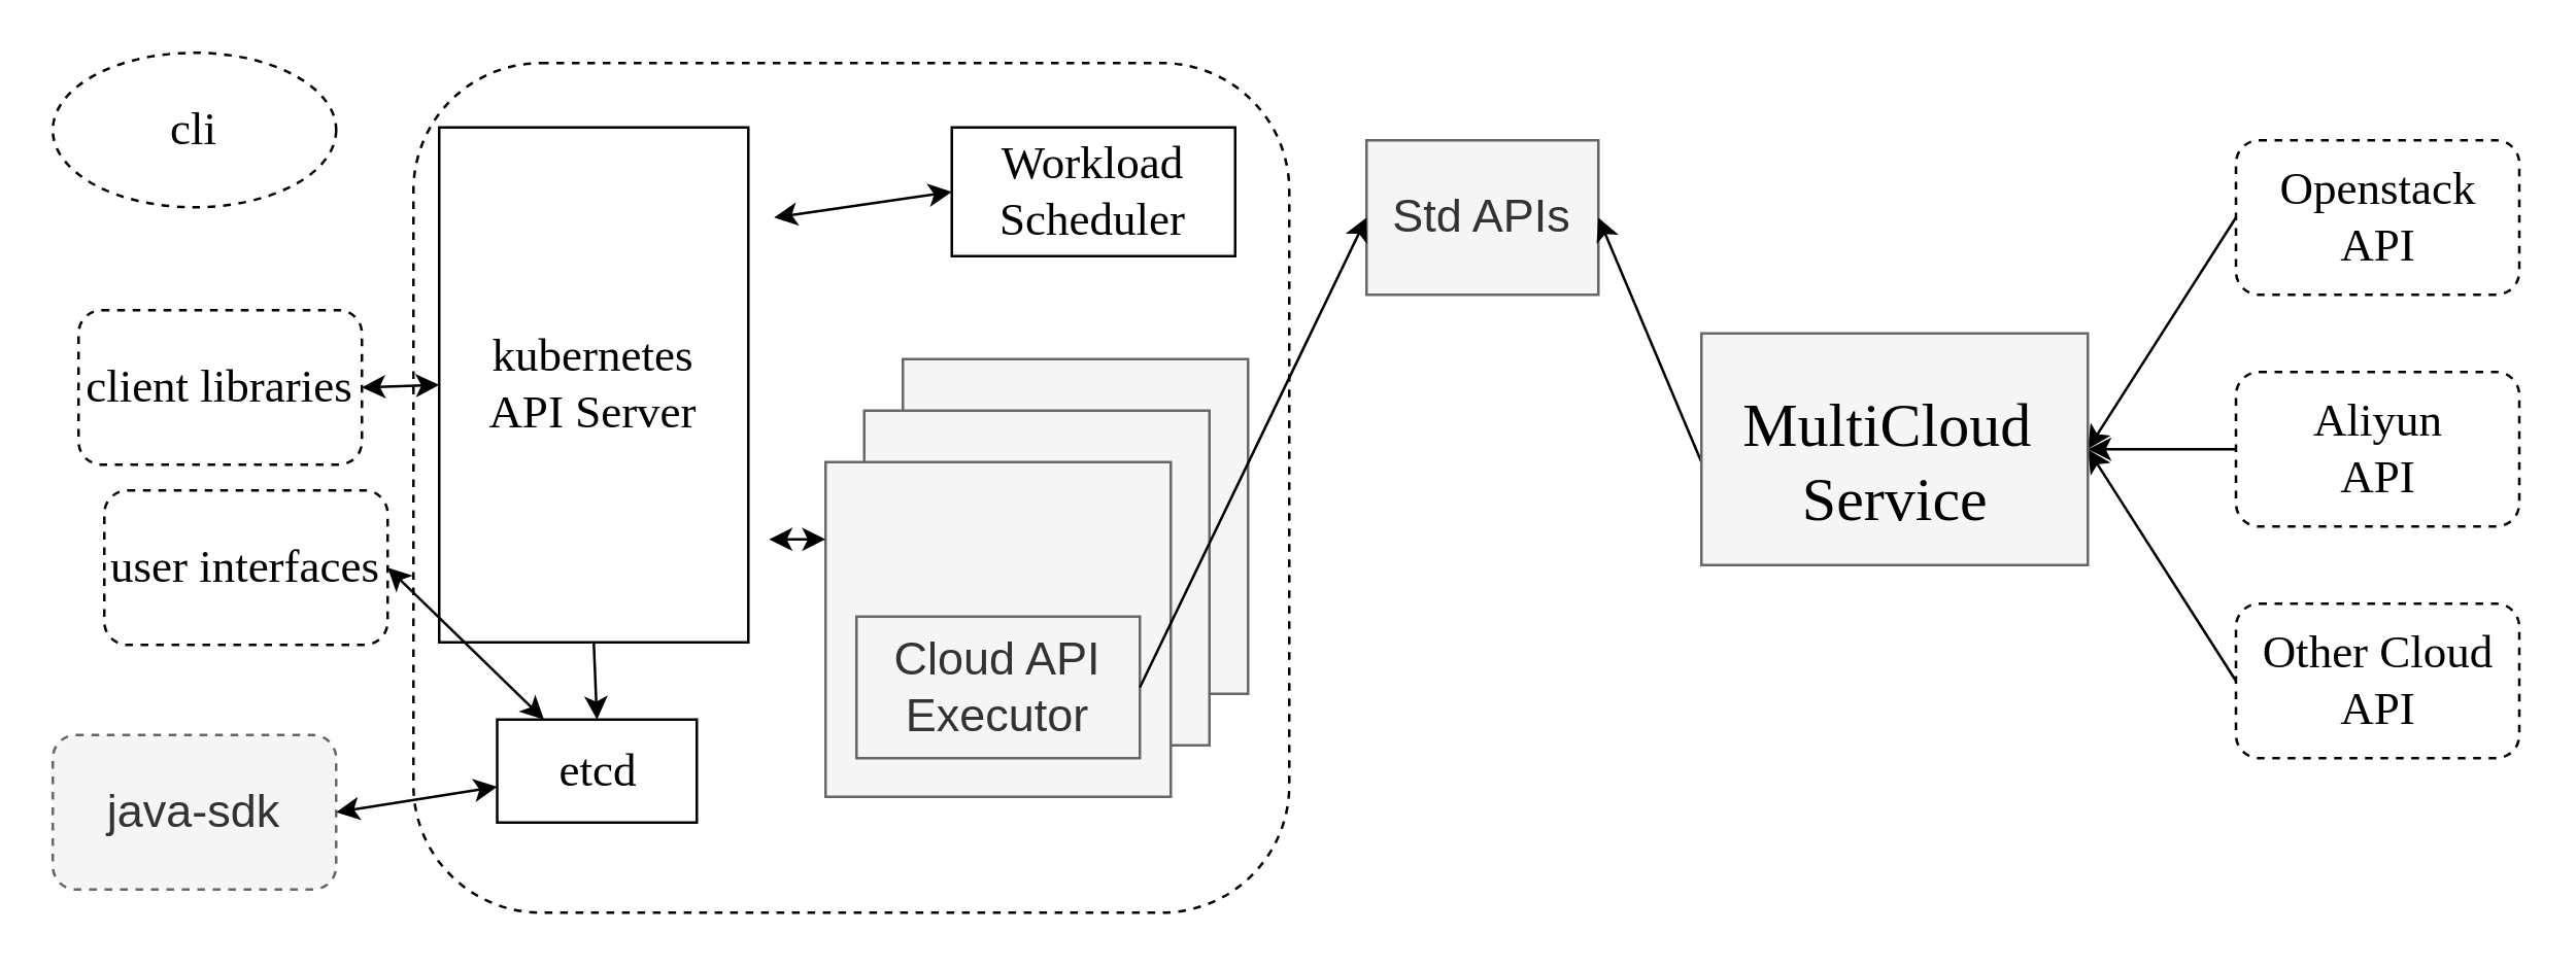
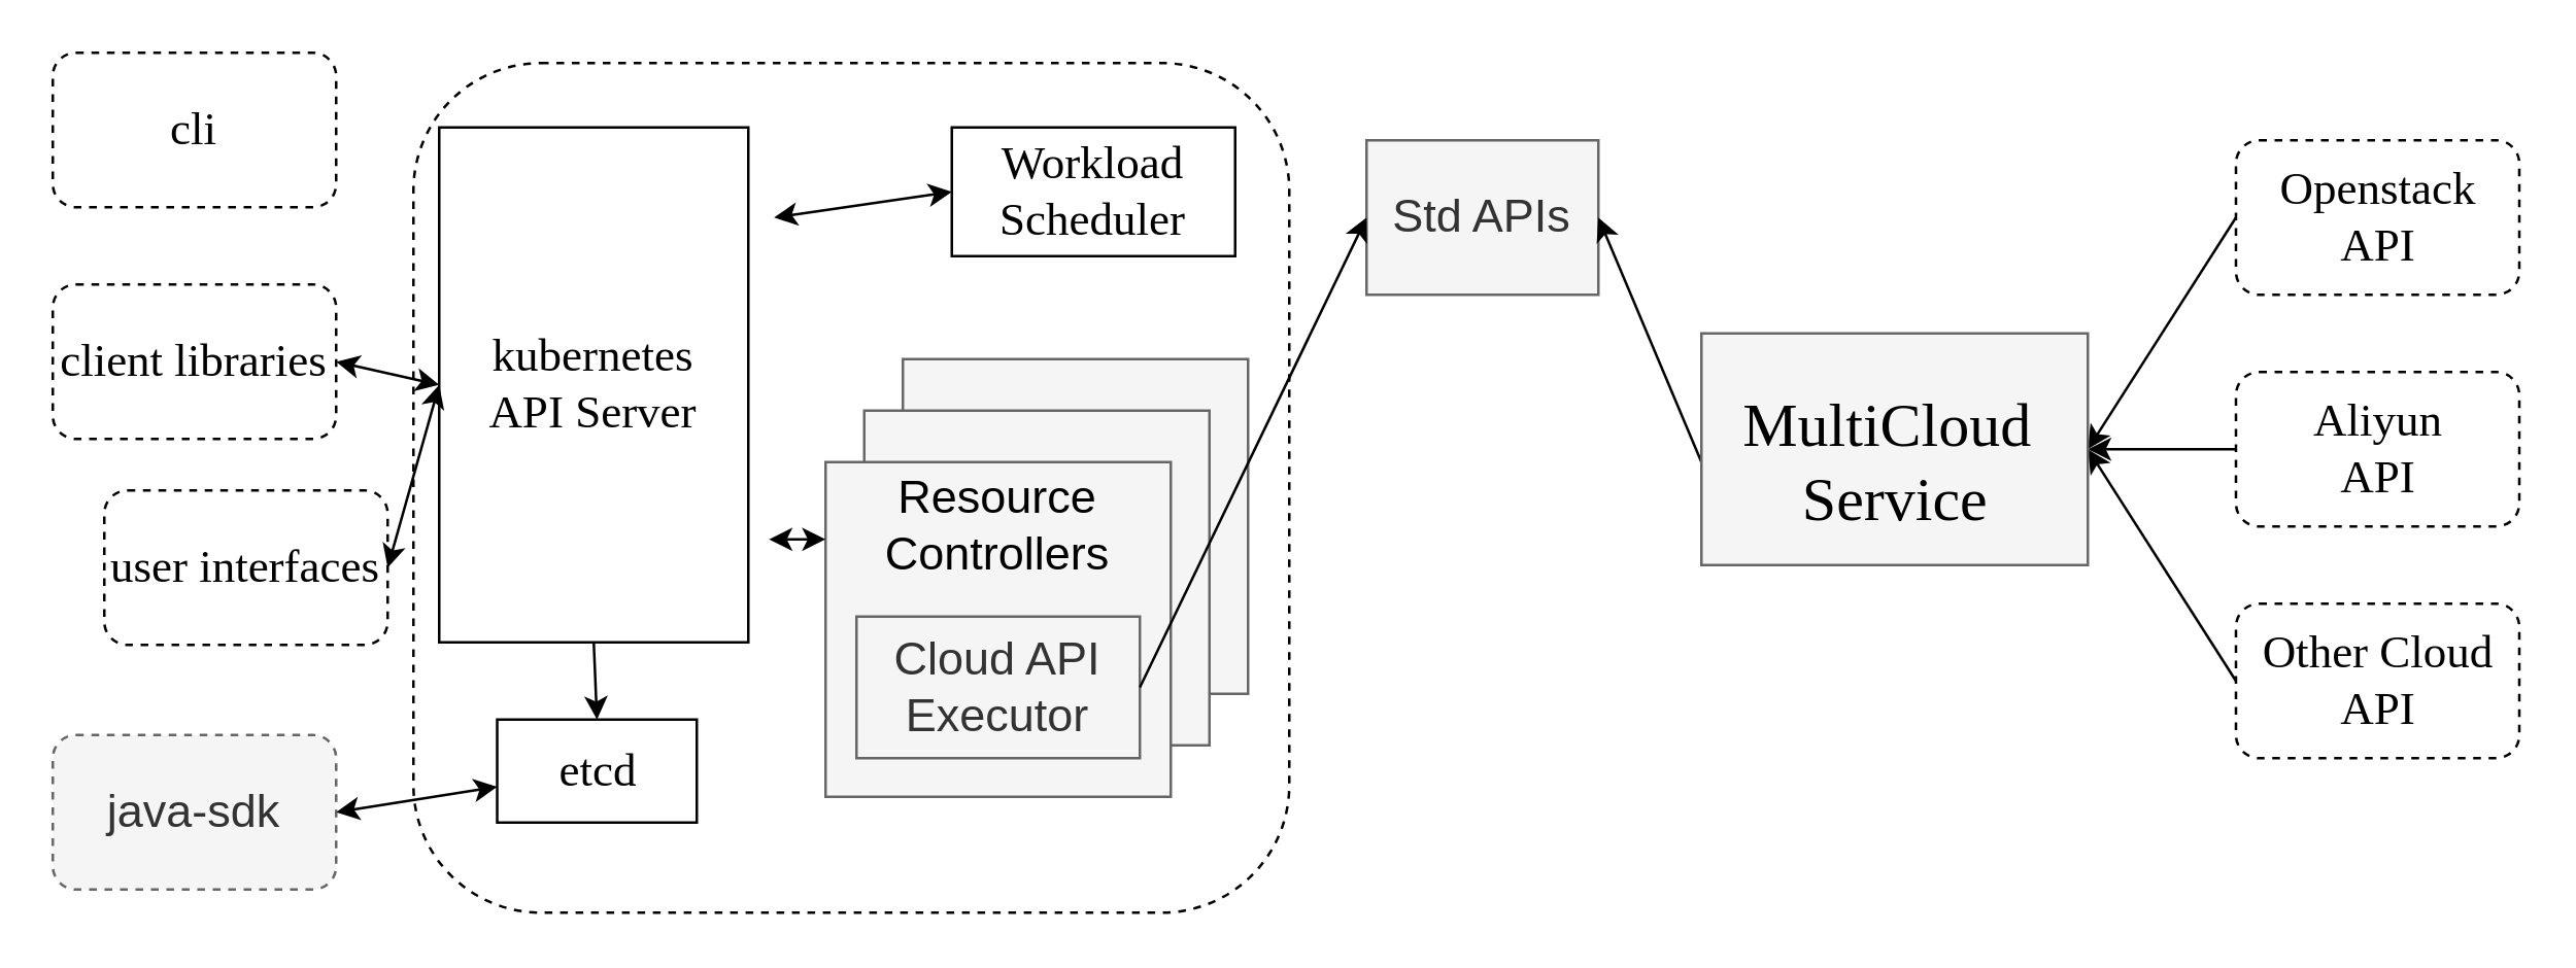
  <mxCell id="0" />
  <mxCell id="1" parent="0" />
  <mxCell id="2" value="" style="rounded=1;whiteSpace=wrap;html=1;dashed=1;" parent="1" vertex="1"><mxGeometry x="160" y="24" width="340" height="330" as="geometry" /></mxCell>
  <mxCell id="3" value="&lt;font style=&quot;font-size: 18px&quot; face=&quot;Times New Roman&quot;&gt;kubernetes&lt;br&gt;API Server&lt;/font&gt;" style="rounded=0;whiteSpace=wrap;html=1;" parent="1" vertex="1"><mxGeometry x="170" y="49" width="120" height="200" as="geometry" /></mxCell>
  <mxCell id="4" value="&lt;font style=&quot;font-size: 18px&quot; face=&quot;Times New Roman&quot;&gt;etcd&lt;/font&gt;" style="rounded=0;whiteSpace=wrap;html=1;" parent="1" vertex="1"><mxGeometry x="192.5" y="279" width="77.5" height="40" as="geometry" /></mxCell>
- <mxCell id="5" value="&lt;font face=&quot;Times New Roman&quot;&gt;cli&lt;/font&gt;" style="ellipse;whiteSpace=wrap;html=1;fontSize=18;dashed=1;" parent="1" vertex="1"><mxGeometry x="20" y="20" width="110" height="60" as="geometry" /></mxCell>
- <mxCell id="6" value="&lt;font face=&quot;Times New Roman&quot;&gt;client libraries&lt;/font&gt;" style="rounded=1;whiteSpace=wrap;html=1;fontSize=18;dashed=1;" parent="1" vertex="1"><mxGeometry x="30" y="120" width="110" height="60" as="geometry" /></mxCell>
+ <mxCell id="5" value="&lt;font face=&quot;Times New Roman&quot;&gt;cli&lt;/font&gt;" style="rounded=1;whiteSpace=wrap;html=1;fontSize=18;dashed=1;" parent="1" vertex="1"><mxGeometry x="20" y="20" width="110" height="60" as="geometry" /></mxCell>
+ <mxCell id="6" value="&lt;font face=&quot;Times New Roman&quot;&gt;client libraries&lt;/font&gt;" style="rounded=1;whiteSpace=wrap;html=1;fontSize=18;dashed=1;" parent="1" vertex="1"><mxGeometry x="20" y="110" width="110" height="60" as="geometry" /></mxCell>
  <mxCell id="7" value="&lt;font face=&quot;Times New Roman&quot;&gt;user interfaces&lt;/font&gt;" style="rounded=1;whiteSpace=wrap;html=1;fontSize=18;dashed=1;" parent="1" vertex="1"><mxGeometry x="40" y="190" width="110" height="60" as="geometry" /></mxCell>
  <mxCell id="8" value="" style="endArrow=classic;startArrow=classic;html=1;rounded=0;fontSize=18;exitX=1;exitY=0.5;exitDx=0;exitDy=0;entryX=0;entryY=0.5;entryDx=0;entryDy=0;" parent="1" source="6" target="3" edge="1"><mxGeometry width="50" height="50" relative="1" as="geometry"><mxPoint x="100" y="199" as="sourcePoint" /><mxPoint x="150" y="149" as="targetPoint" /></mxGeometry></mxCell>
- <mxCell id="9" value="" style="endArrow=classic;startArrow=classic;html=1;rounded=0;fontSize=18;exitX=1;exitY=0.5;exitDx=0;exitDy=0;" parent="1" source="7" target="4" edge="1"><mxGeometry width="50" height="50" relative="1" as="geometry"><mxPoint x="330" y="199" as="sourcePoint" /><mxPoint x="380" y="149" as="targetPoint" /></mxGeometry></mxCell>
+ <mxCell id="9" value="" style="endArrow=classic;startArrow=classic;html=1;rounded=0;fontSize=18;exitX=1;exitY=0.5;exitDx=0;exitDy=0;entryX=0;entryY=0.5;entryDx=0;entryDy=0;" parent="1" source="7" target="3" edge="1"><mxGeometry width="50" height="50" relative="1" as="geometry"><mxPoint x="330" y="199" as="sourcePoint" /><mxPoint x="380" y="149" as="targetPoint" /></mxGeometry></mxCell>
  <mxCell id="10" value="" style="endArrow=none;startArrow=classic;html=1;rounded=0;fontSize=18;exitX=0.5;exitY=0;exitDx=0;exitDy=0;entryX=0.5;entryY=1;entryDx=0;entryDy=0;" parent="1" source="4" target="3" edge="1"><mxGeometry width="50" height="50" relative="1" as="geometry"><mxPoint x="330" y="199" as="sourcePoint" /><mxPoint x="380" y="149" as="targetPoint" /></mxGeometry></mxCell>
  <mxCell id="11" value="Std APIs" style="rounded=0;whiteSpace=wrap;html=1;fontSize=18;fillColor=#f5f5f5;strokeColor=#666666;fontColor=#333333;" parent="1" vertex="1"><mxGeometry x="530" y="54" width="90" height="60" as="geometry" /></mxCell>
  <mxCell id="12" value="&lt;font face=&quot;Times New Roman&quot;&gt;Workload&lt;br&gt;Scheduler&lt;/font&gt;" style="rounded=0;whiteSpace=wrap;html=1;fontSize=18;" parent="1" vertex="1"><mxGeometry x="369" y="49" width="110" height="50" as="geometry" /></mxCell>
  <mxCell id="13" value="" style="endArrow=classic;startArrow=classic;html=1;rounded=0;fontSize=18;exitX=0;exitY=0.5;exitDx=0;exitDy=0;" parent="1" source="12" edge="1"><mxGeometry width="50" height="50" relative="1" as="geometry"><mxPoint x="340" y="189" as="sourcePoint" /><mxPoint x="300" y="84" as="targetPoint" /></mxGeometry></mxCell>
  <mxCell id="14" value="" style="group;" parent="1" vertex="1" connectable="0"><mxGeometry x="320" y="139" width="164" height="170" as="geometry" /></mxCell>
  <mxCell id="15" value="" style="rounded=0;whiteSpace=wrap;html=1;fontSize=18;fillColor=#f5f5f5;strokeColor=#666666;fontColor=#333333;" parent="14" vertex="1"><mxGeometry x="30" width="134" height="130" as="geometry" /></mxCell>
  <mxCell id="16" value="" style="rounded=0;whiteSpace=wrap;html=1;fontSize=18;fillColor=#f5f5f5;strokeColor=#666666;fontColor=#333333;" parent="14" vertex="1"><mxGeometry x="15" y="20" width="134" height="130" as="geometry" /></mxCell>
  <mxCell id="17" value="" style="rounded=0;whiteSpace=wrap;html=1;fontSize=18;fillColor=#f5f5f5;strokeColor=#666666;fontColor=#333333;" parent="14" vertex="1"><mxGeometry y="40" width="134" height="130" as="geometry" /></mxCell>
+ <mxCell id="18" value="Resource&lt;br&gt;Controllers" style="text;html=1;strokeColor=none;fillColor=none;align=center;verticalAlign=middle;whiteSpace=wrap;rounded=0;labelBackgroundColor=none;fontSize=18;" parent="14" vertex="1"><mxGeometry x="37" y="50" width="60" height="30" as="geometry" /></mxCell>
  <mxCell id="19" value="Cloud API Executor" style="rounded=0;whiteSpace=wrap;html=1;fontSize=18;fillColor=#f5f5f5;strokeColor=#666666;fontColor=#333333;" parent="14" vertex="1"><mxGeometry x="12" y="100" width="110" height="55" as="geometry" /></mxCell>
  <mxCell id="20" value="" style="endArrow=classic;startArrow=classic;html=1;rounded=0;fontSize=18;" parent="1" edge="1"><mxGeometry width="50" height="50" relative="1" as="geometry"><mxPoint x="320" y="209" as="sourcePoint" /><mxPoint x="298" y="209" as="targetPoint" /></mxGeometry></mxCell>
  <mxCell id="21" value="" style="endArrow=classic;html=1;rounded=0;fontSize=18;exitX=1;exitY=0.5;exitDx=0;exitDy=0;entryX=0;entryY=0.5;entryDx=0;entryDy=0;" parent="1" source="19" target="11" edge="1"><mxGeometry width="50" height="50" relative="1" as="geometry"><mxPoint x="460" y="339" as="sourcePoint" /><mxPoint x="510" y="289" as="targetPoint" /></mxGeometry></mxCell>
  <mxCell id="22" value="" style="endArrow=classic;html=1;rounded=0;fontSize=18;entryX=1;entryY=0.5;entryDx=0;entryDy=0;" parent="1" target="11" edge="1"><mxGeometry width="50" height="50" relative="1" as="geometry"><mxPoint x="660" y="179" as="sourcePoint" /><mxPoint x="600" y="119" as="targetPoint" /></mxGeometry></mxCell>
  <mxCell id="23" value="&lt;font face=&quot;Times New Roman&quot;&gt;Openstack API&lt;/font&gt;" style="rounded=1;whiteSpace=wrap;html=1;fontSize=18;dashed=1;" parent="1" vertex="1"><mxGeometry x="867.5" y="54" width="110" height="60" as="geometry" /></mxCell>
  <mxCell id="24" value="&lt;font face=&quot;Times New Roman&quot;&gt;Aliyun&lt;br&gt;API&lt;/font&gt;" style="rounded=1;whiteSpace=wrap;html=1;fontSize=18;dashed=1;" parent="1" vertex="1"><mxGeometry x="867.5" y="144" width="110" height="60" as="geometry" /></mxCell>
  <mxCell id="25" value="&lt;font face=&quot;Times New Roman&quot;&gt;Other Cloud&lt;br&gt;API&lt;/font&gt;" style="rounded=1;whiteSpace=wrap;html=1;fontSize=18;dashed=1;" parent="1" vertex="1"><mxGeometry x="867.5" y="234" width="110" height="60" as="geometry" /></mxCell>
  <mxCell id="26" value="" style="endArrow=classic;html=1;rounded=0;fontSize=18;exitX=0;exitY=0.5;exitDx=0;exitDy=0;entryX=0.5;entryY=0;entryDx=0;entryDy=0;" parent="1" source="23" edge="1"><mxGeometry width="50" height="50" relative="1" as="geometry"><mxPoint x="477.5" y="189" as="sourcePoint" /><mxPoint x="810" y="174" as="targetPoint" /></mxGeometry></mxCell>
  <mxCell id="27" value="" style="endArrow=classic;html=1;rounded=0;fontSize=18;entryX=0.5;entryY=0;entryDx=0;entryDy=0;exitX=0;exitY=0.5;exitDx=0;exitDy=0;" parent="1" source="24" edge="1"><mxGeometry width="50" height="50" relative="1" as="geometry"><mxPoint x="477.5" y="189" as="sourcePoint" /><mxPoint x="810" y="174" as="targetPoint" /></mxGeometry></mxCell>
  <mxCell id="28" value="" style="endArrow=classic;html=1;rounded=0;fontSize=18;exitX=0;exitY=0.5;exitDx=0;exitDy=0;entryX=0.5;entryY=0;entryDx=0;entryDy=0;" parent="1" source="25" edge="1"><mxGeometry width="50" height="50" relative="1" as="geometry"><mxPoint x="477.5" y="189" as="sourcePoint" /><mxPoint x="810" y="174" as="targetPoint" /></mxGeometry></mxCell>
  <mxCell id="29" value="java-sdk" style="rounded=1;whiteSpace=wrap;html=1;fontSize=18;dashed=1;fillColor=#f5f5f5;strokeColor=#666666;fontColor=#333333;" vertex="1" parent="1"><mxGeometry x="20" y="285" width="110" height="60" as="geometry" /></mxCell>
  <mxCell id="30" value="" style="endArrow=classic;startArrow=classic;html=1;rounded=0;fontSize=18;exitX=1;exitY=0.5;exitDx=0;exitDy=0;" edge="1" parent="1" source="29" target="4"><mxGeometry width="50" height="50" relative="1" as="geometry"><mxPoint x="140" y="249" as="sourcePoint" /><mxPoint x="180" y="159" as="targetPoint" /></mxGeometry></mxCell>
  <mxCell id="31" value="" style="rounded=0;whiteSpace=wrap;html=1;fillColor=#f5f5f5;strokeColor=#666666;fontColor=#333333;" vertex="1" parent="1"><mxGeometry x="660" y="129" width="150" height="90" as="geometry" /></mxCell>
  <mxCell id="32" value="&lt;font face=&quot;Times New Roman&quot; style=&quot;font-size: 24px&quot;&gt;MultiCloud&amp;nbsp;&lt;br&gt;Service&lt;/font&gt;" style="text;html=1;align=center;verticalAlign=middle;resizable=0;points=[];autosize=1;strokeColor=none;fillColor=none;" vertex="1" parent="1"><mxGeometry x="670" y="159" width="130" height="40" as="geometry" /></mxCell>
